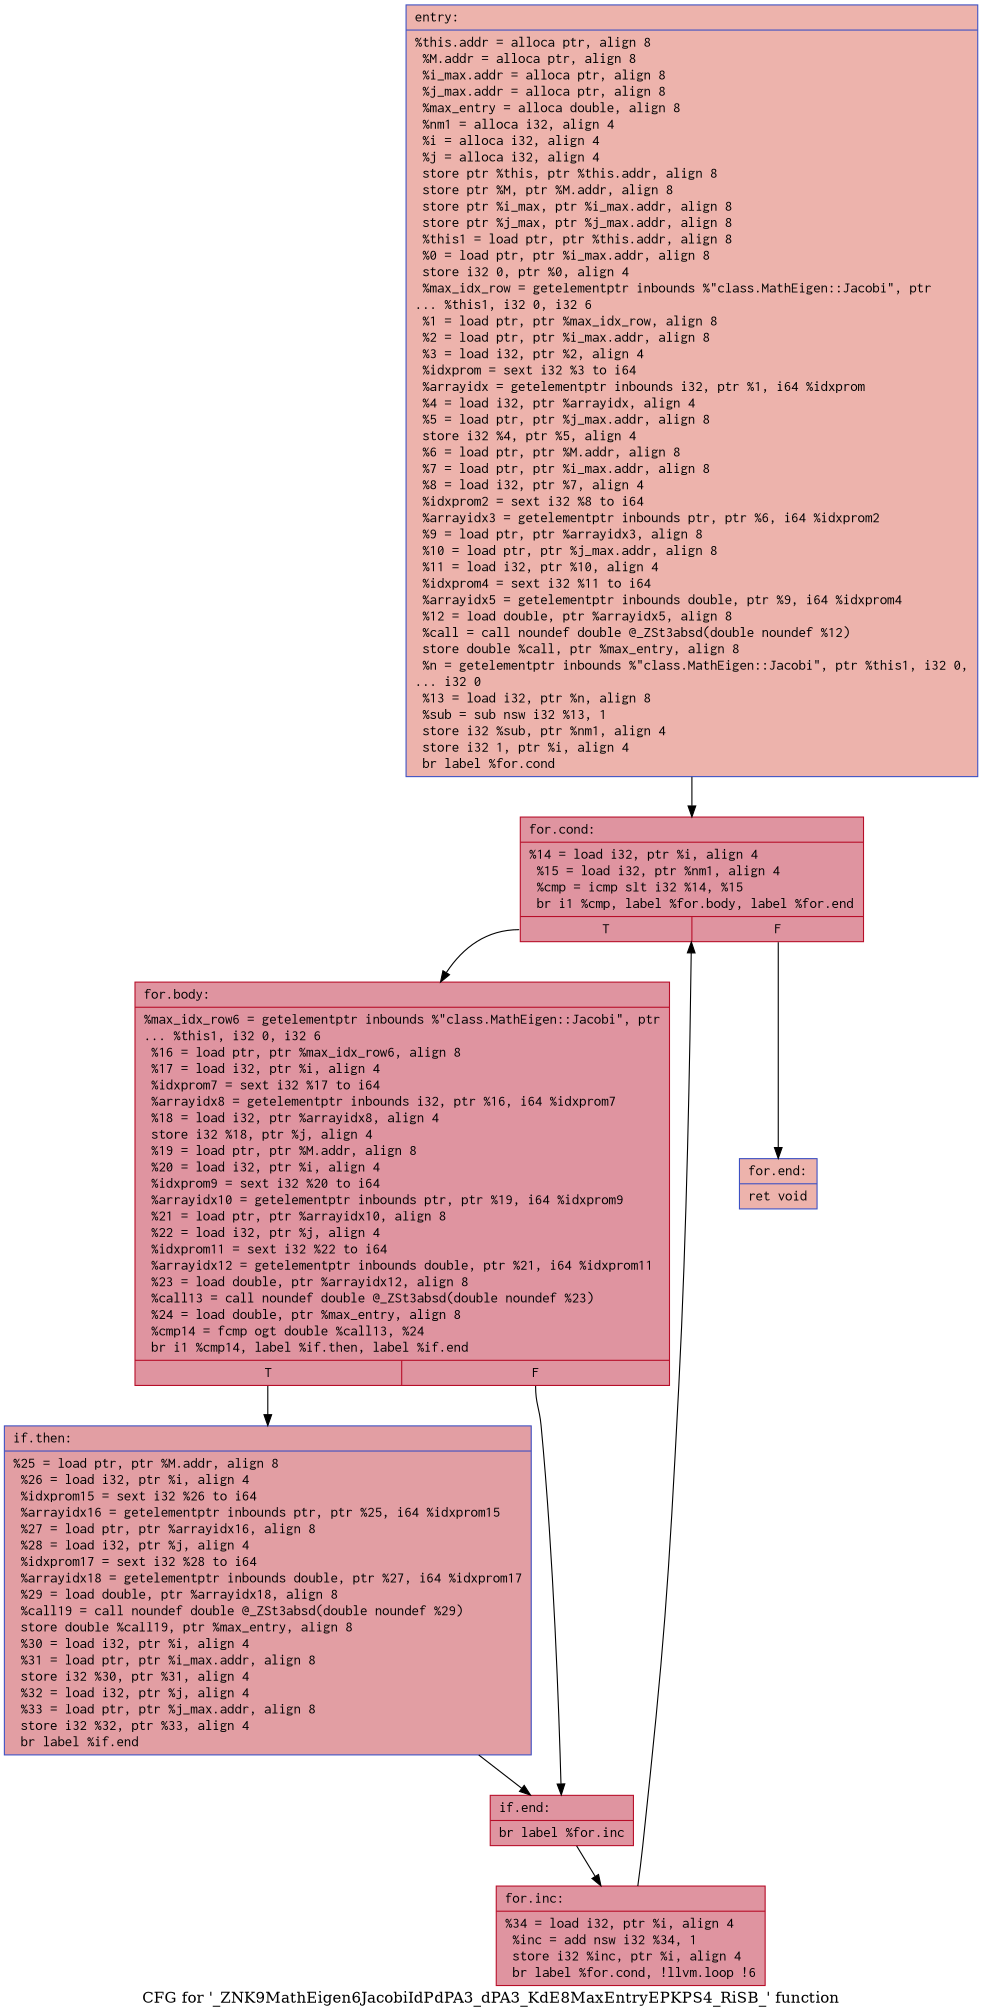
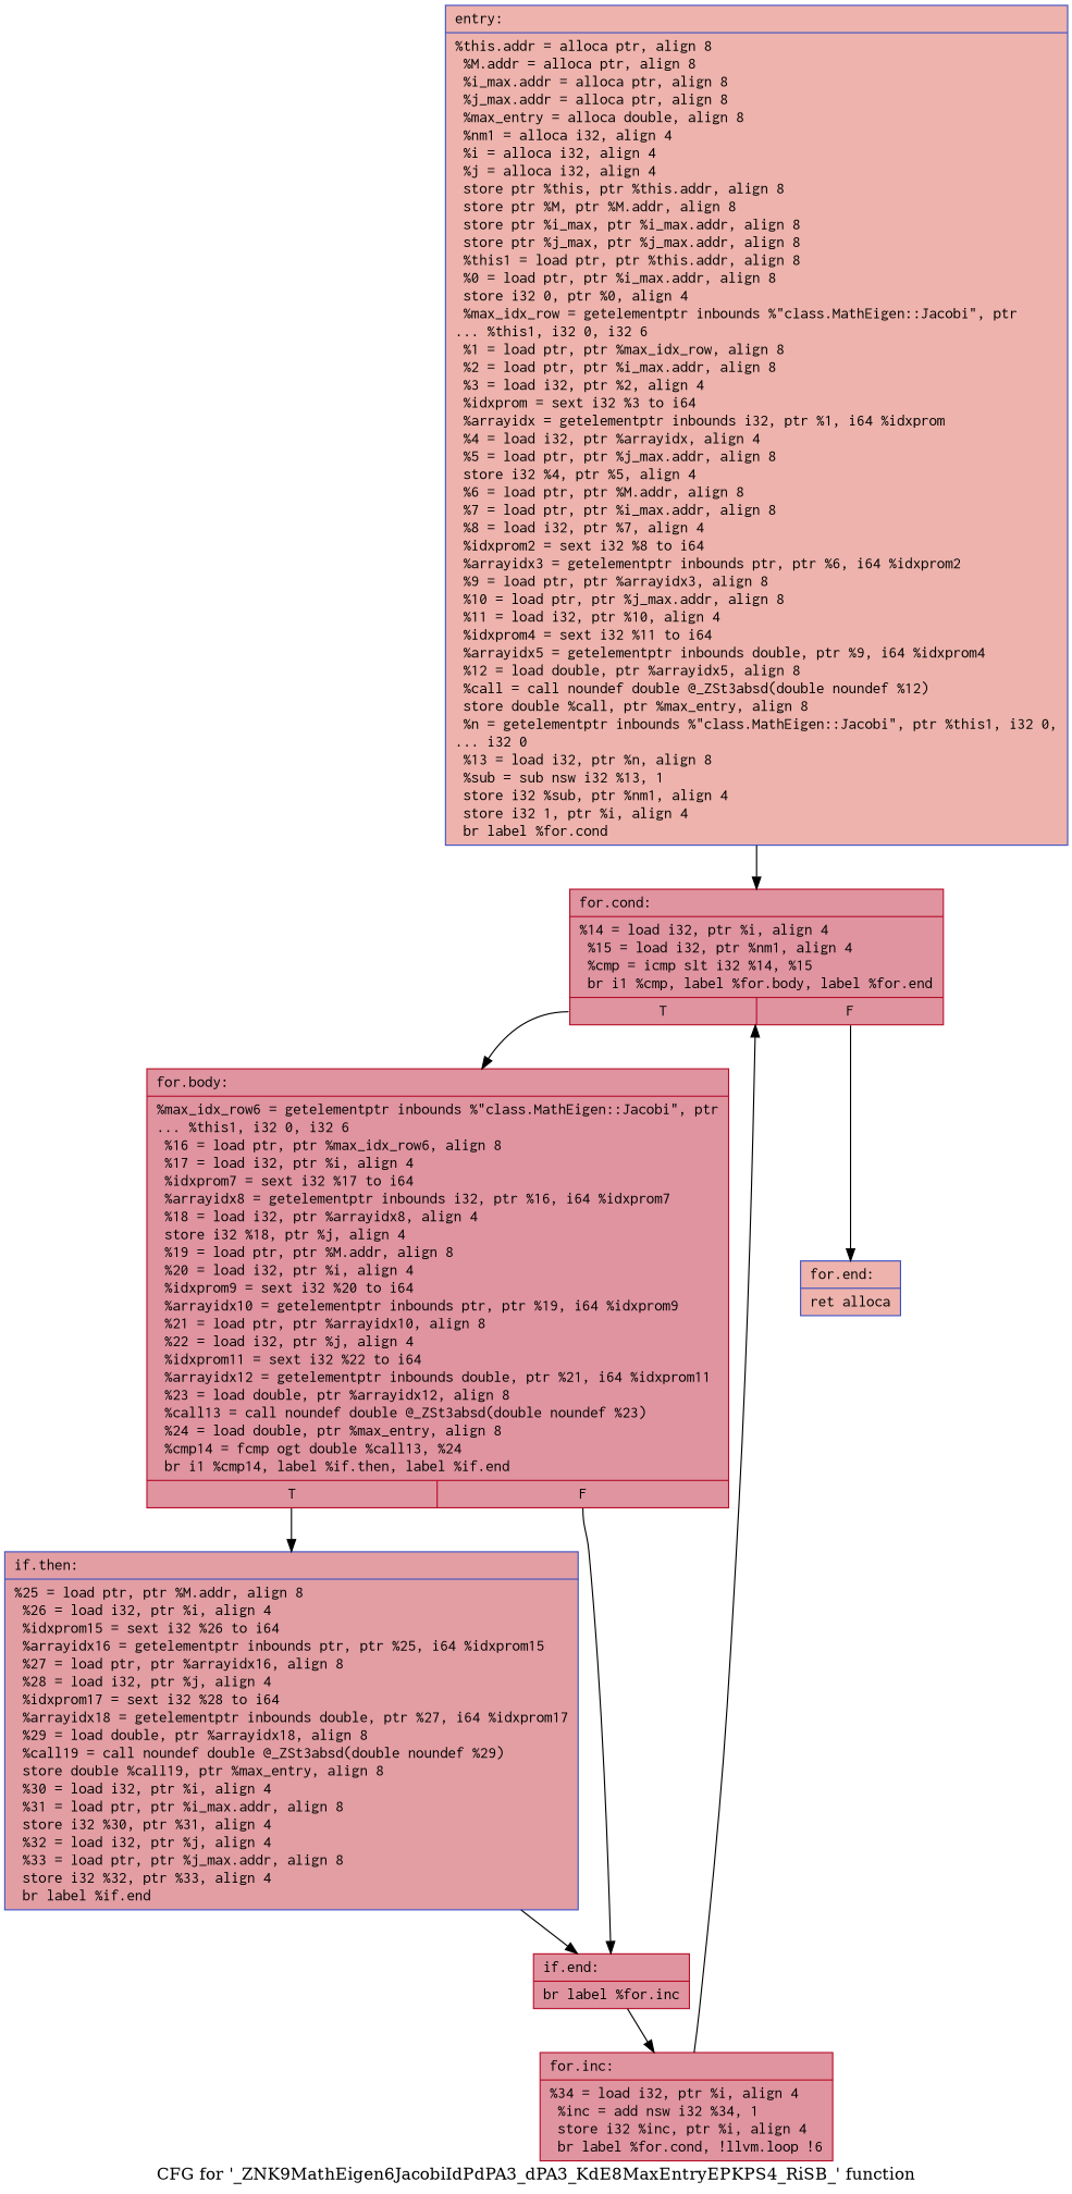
  digraph {
    label="CFG for '_ZNK9MathEigen6JacobiIdPdPA3_dPA3_KdE8MaxEntryEPKPS4_RiSB_' function"
    node [color="#b70d28ff" fillcolor="#b70d2870" fontname=Courier shape=record style=filled]
    n1 [color="#3d50c3ff" fillcolor="#d6524470" label="{entry:\l|  %this.addr = alloca ptr, align 8\l  %M.addr = alloca ptr, align 8\l  %i_max.addr = alloca ptr, align 8\l  %j_max.addr = alloca ptr, align 8\l  %max_entry = alloca double, align 8\l  %nm1 = alloca i32, align 4\l  %i = alloca i32, align 4\l  %j = alloca i32, align 4\l  store ptr %this, ptr %this.addr, align 8\l  store ptr %M, ptr %M.addr, align 8\l  store ptr %i_max, ptr %i_max.addr, align 8\l  store ptr %j_max, ptr %j_max.addr, align 8\l  %this1 = load ptr, ptr %this.addr, align 8\l  %0 = load ptr, ptr %i_max.addr, align 8\l  store i32 0, ptr %0, align 4\l  %max_idx_row = getelementptr inbounds %\"class.MathEigen::Jacobi\", ptr\l... %this1, i32 0, i32 6\l  %1 = load ptr, ptr %max_idx_row, align 8\l  %2 = load ptr, ptr %i_max.addr, align 8\l  %3 = load i32, ptr %2, align 4\l  %idxprom = sext i32 %3 to i64\l  %arrayidx = getelementptr inbounds i32, ptr %1, i64 %idxprom\l  %4 = load i32, ptr %arrayidx, align 4\l  %5 = load ptr, ptr %j_max.addr, align 8\l  store i32 %4, ptr %5, align 4\l  %6 = load ptr, ptr %M.addr, align 8\l  %7 = load ptr, ptr %i_max.addr, align 8\l  %8 = load i32, ptr %7, align 4\l  %idxprom2 = sext i32 %8 to i64\l  %arrayidx3 = getelementptr inbounds ptr, ptr %6, i64 %idxprom2\l  %9 = load ptr, ptr %arrayidx3, align 8\l  %10 = load ptr, ptr %j_max.addr, align 8\l  %11 = load i32, ptr %10, align 4\l  %idxprom4 = sext i32 %11 to i64\l  %arrayidx5 = getelementptr inbounds double, ptr %9, i64 %idxprom4\l  %12 = load double, ptr %arrayidx5, align 8\l  %call = call noundef double @_ZSt3absd(double noundef %12)\l  store double %call, ptr %max_entry, align 8\l  %n = getelementptr inbounds %\"class.MathEigen::Jacobi\", ptr %this1, i32 0,\l... i32 0\l  %13 = load i32, ptr %n, align 8\l  %sub = sub nsw i32 %13, 1\l  store i32 %sub, ptr %nm1, align 4\l  store i32 1, ptr %i, align 4\l  br label %for.cond\l}"]
    n2 [label="{for.cond:\l|  %14 = load i32, ptr %i, align 4\l  %15 = load i32, ptr %nm1, align 4\l  %cmp = icmp slt i32 %14, %15\l  br i1 %cmp, label %for.body, label %for.end\l|{<s0>T|<s1>F}}"]
    n3 [label="{for.body:\l|  %max_idx_row6 = getelementptr inbounds %\"class.MathEigen::Jacobi\", ptr\l... %this1, i32 0, i32 6\l  %16 = load ptr, ptr %max_idx_row6, align 8\l  %17 = load i32, ptr %i, align 4\l  %idxprom7 = sext i32 %17 to i64\l  %arrayidx8 = getelementptr inbounds i32, ptr %16, i64 %idxprom7\l  %18 = load i32, ptr %arrayidx8, align 4\l  store i32 %18, ptr %j, align 4\l  %19 = load ptr, ptr %M.addr, align 8\l  %20 = load i32, ptr %i, align 4\l  %idxprom9 = sext i32 %20 to i64\l  %arrayidx10 = getelementptr inbounds ptr, ptr %19, i64 %idxprom9\l  %21 = load ptr, ptr %arrayidx10, align 8\l  %22 = load i32, ptr %j, align 4\l  %idxprom11 = sext i32 %22 to i64\l  %arrayidx12 = getelementptr inbounds double, ptr %21, i64 %idxprom11\l  %23 = load double, ptr %arrayidx12, align 8\l  %call13 = call noundef double @_ZSt3absd(double noundef %23)\l  %24 = load double, ptr %max_entry, align 8\l  %cmp14 = fcmp ogt double %call13, %24\l  br i1 %cmp14, label %if.then, label %if.end\l|{<s0>T|<s1>F}}"]
-   n4 [color="#3d50c3ff" fillcolor="#d6524470" label="{for.end:\l|  ret void\l}"]
+   n4 [color="#3d50c3ff" fillcolor="#d6524470" label="{for.end:\l|  ret alloca\l}"]
    n5 [color="#3d50c3ff" fillcolor="#be242e70" label="{if.then:\l|  %25 = load ptr, ptr %M.addr, align 8\l  %26 = load i32, ptr %i, align 4\l  %idxprom15 = sext i32 %26 to i64\l  %arrayidx16 = getelementptr inbounds ptr, ptr %25, i64 %idxprom15\l  %27 = load ptr, ptr %arrayidx16, align 8\l  %28 = load i32, ptr %j, align 4\l  %idxprom17 = sext i32 %28 to i64\l  %arrayidx18 = getelementptr inbounds double, ptr %27, i64 %idxprom17\l  %29 = load double, ptr %arrayidx18, align 8\l  %call19 = call noundef double @_ZSt3absd(double noundef %29)\l  store double %call19, ptr %max_entry, align 8\l  %30 = load i32, ptr %i, align 4\l  %31 = load ptr, ptr %i_max.addr, align 8\l  store i32 %30, ptr %31, align 4\l  %32 = load i32, ptr %j, align 4\l  %33 = load ptr, ptr %j_max.addr, align 8\l  store i32 %32, ptr %33, align 4\l  br label %if.end\l}"]
    n6 [label="{if.end:\l|  br label %for.inc\l}"]
    n7 [label="{for.inc:\l|  %34 = load i32, ptr %i, align 4\l  %inc = add nsw i32 %34, 1\l  store i32 %inc, ptr %i, align 4\l  br label %for.cond, !llvm.loop !6\l}"]
    n1 -> n2
    n2 -> n3 [tailport=s0]
    n2 -> n4 [tailport=s1]
    n3 -> n5 [tailport=s0]
    n3 -> n6 [tailport=s1]
    n5 -> n6
    n6 -> n7
    n7 -> n2
  }
